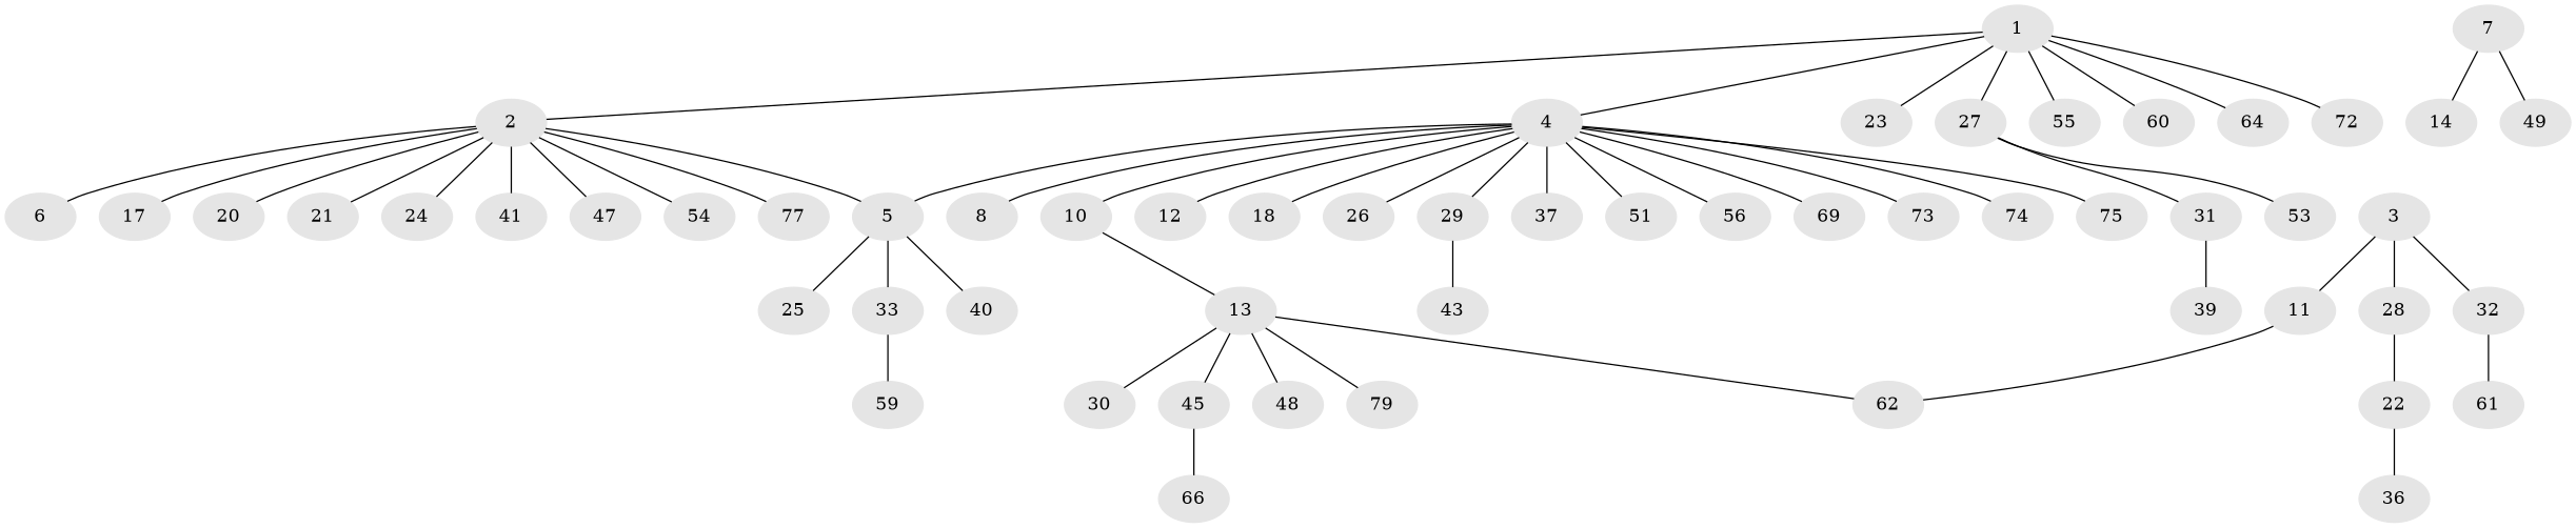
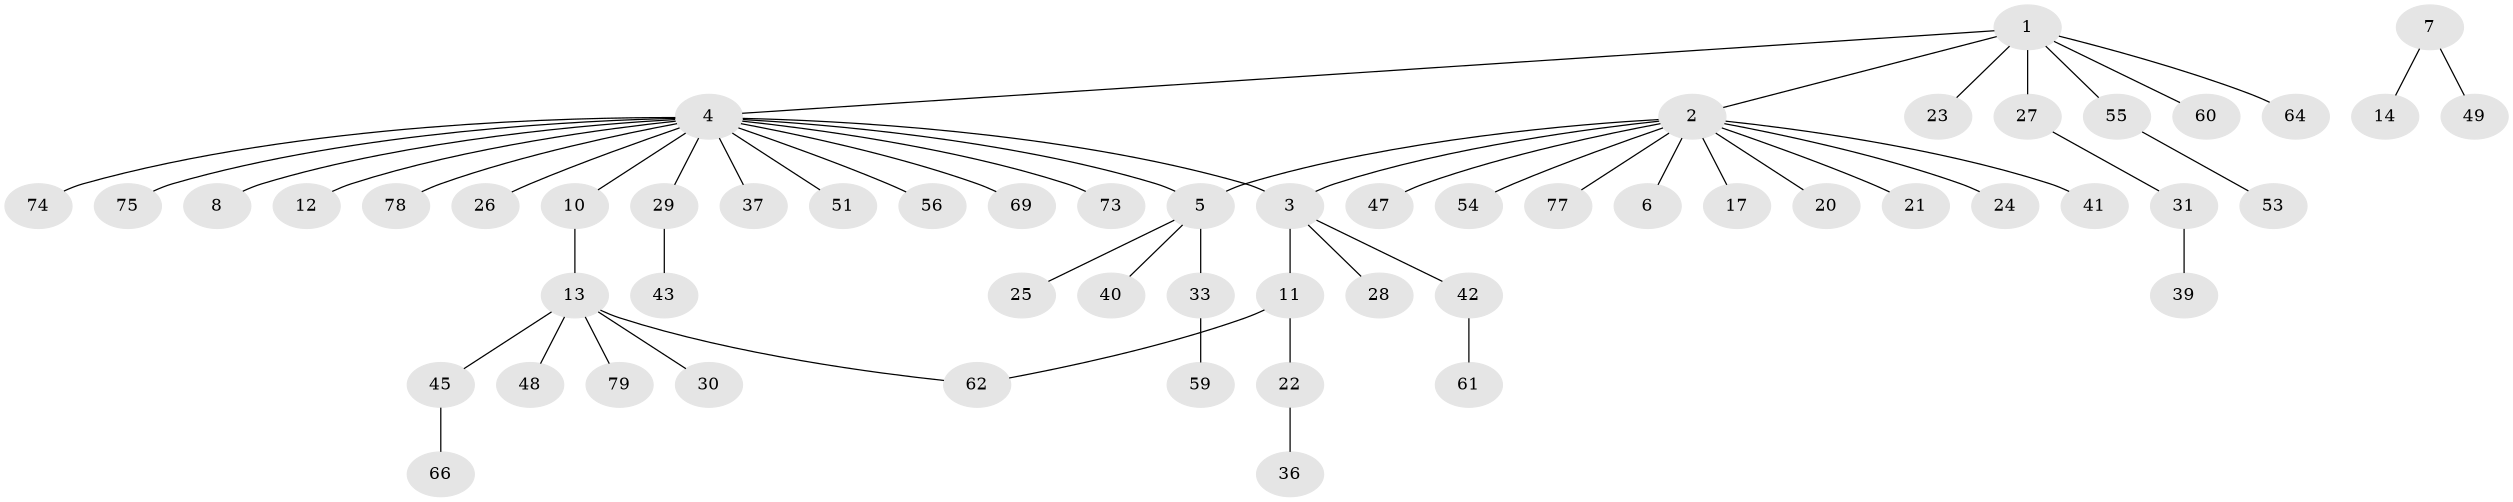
  graph {
    node [color=gray90 style=filled]
    1 [super="+19"]
    2 [super="+3"]
    4 [super="+32"]
    23
    27 [super="+70"]
    55 [super="+76"]
    60
    64
-   72
    5 [super="+50"]
    6 [super="+16"]
    n12 [label=3 super="+78"]
    17
    20
    21 [super="+38"]
    24 [super="+63"]
    41
    47 [super="+57"]
    54
    77
    8 [super="+44"]
    10
    12
-   18
+   18 [label=78]
    26
    29 [super="+68"]
    37
    51
    56
    69
    73
    74
    75
    31 [super="+65"]
    53
    25
    33 [super="+58"]
    40
    11 [super="+52"]
    28
-   42 [label=32]
+   42
    7 [super="+35"]
    14 [super="+71"]
    49
    13 [super="+67"]
    43
    59
    22
    62
    61
    30 [super="+34"]
    45 [super="+46"]
    48
    79
    36
    66
    39
    1 -- 2
    1 -- 4
    1 -- 23
    1 -- 27
    1 -- 55
    1 -- 60
    1 -- 64
-   1 -- 72
    2 -- 5
    2 -- 6
+   2 -- n12
    2 -- 17
    2 -- 20
    2 -- 21
    2 -- 24
    2 -- 41
    2 -- 47
    2 -- 54
    2 -- 77
    4 -- 5
+   4 -- n12
    4 -- 8
    4 -- 10
    4 -- 12
    4 -- 18
    4 -- 26
    4 -- 29
    4 -- 37
    4 -- 51
    4 -- 56
    4 -- 69
    4 -- 73
    4 -- 74
    4 -- 75
    27 -- 31
-   27 -- 53
+   55 -- 53
    5 -- 25
    5 -- 33
    5 -- 40
    n12 -- 11
    n12 -- 28
    n12 -- 42
    10 -- 13
    29 -- 43
    31 -- 39
    33 -- 59
-   28 -- 22
+   11 -- 22
    11 -- 62
    42 -- 61
    7 -- 14
    7 -- 49
    13 -- 62
    13 -- 30
    13 -- 45
    13 -- 48
    13 -- 79
    22 -- 36
    45 -- 66
  }
